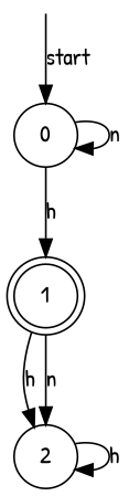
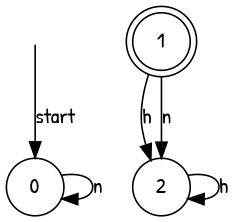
  digraph {
    fontname="Patrick Hand"
    rankdir=TB
    node [fontname="Patrick Hand" shape=circle]
    edge [fontname="Patrick Hand"]
    __start [shape=point style=invis]
    0
    1 [shape=doublecircle]
    2
    __start -> 0 [label=start]
    0 -> 0 [label=n]
-   0 -> 1 [label=h]
    1 -> 2 [label=h]
    1 -> 2 [label=n]
    2 -> 2 [label=h]
  }
